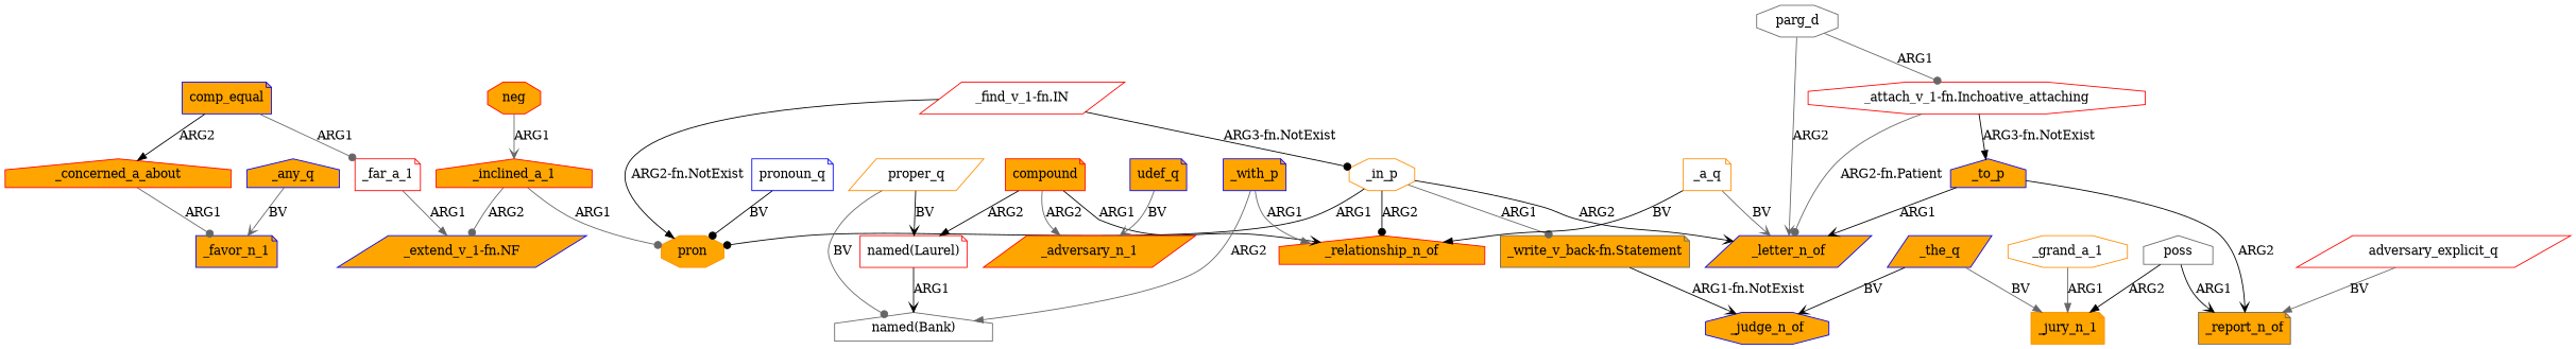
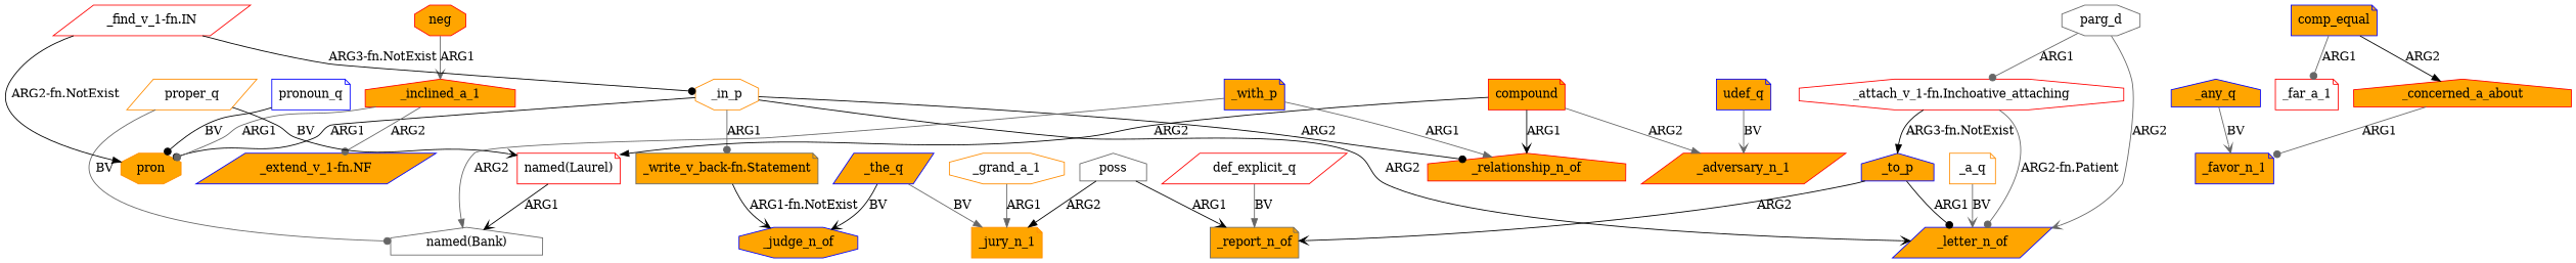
  digraph {
    node [color=red fillcolor=orange shape=note style=filled]
    edge [arrowhead=vee color=gray40]
    _in_p [color=darkorange fillcolor=white shape=octagon]
    pron [color=darkorange shape=octagon]
    _relationship_n_of [shape=house]
    "_write_v_back-fn.Statement" [color=gray40]
    _letter_n_of [color=blue shape=parallelogram]
    _judge_n_of [color=blue shape=octagon]
    "_attach_v_1-fn.Inchoative_attaching" [fillcolor=white shape=octagon]
    _to_p [color=blue shape=house]
    _report_n_of [color=gray40]
    poss [color=gray40 fillcolor=white shape=house]
    _jury_n_1 [color=darkorange]
    _inclined_a_1 [shape=house]
    "_extend_v_1-fn.NF" [color=blue shape=parallelogram]
    _any_q [color=blue shape=house]
    _favor_n_1 [color=blue]
    proper_q [color=darkorange fillcolor=white shape=parallelogram]
    "named(Laurel)" [fillcolor=white]
    "named(Bank)" [color=gray40 fillcolor=white shape=house]
    _far_a_1 [fillcolor=white]
    comp_equal [color=blue]
    _concerned_a_about [shape=house]
    parg_d [color=gray40 fillcolor=white shape=octagon]
    _grand_a_1 [color=darkorange fillcolor=white shape=octagon]
    compound
    _adversary_n_1 [shape=parallelogram]
    _a_q [color=darkorange fillcolor=white]
    neg [shape=octagon]
    pronoun_q [color=blue fillcolor=white]
    _with_p [color=blue]
-   def_explicit_q [fillcolor=white shape=parallelogram label=adversary_explicit_q]
+   def_explicit_q [fillcolor=white shape=parallelogram]
    udef_q [color=blue]
    "_find_v_1-fn.IN" [fillcolor=white shape=parallelogram]
    _the_q [color=blue shape=parallelogram]
    _in_p -> pron [arrowhead=dot color=black label=ARG1]
    _in_p -> _relationship_n_of [arrowhead=dot color=black label=ARG2]
    _in_p -> "_write_v_back-fn.Statement" [arrowhead=dot label=ARG1]
    _in_p -> _letter_n_of [color=black label=ARG2]
    "_write_v_back-fn.Statement" -> _judge_n_of [color=black label="ARG1-fn.NotExist"]
    "_attach_v_1-fn.Inchoative_attaching" -> _letter_n_of [arrowhead=dot label="ARG2-fn.Patient"]
    "_attach_v_1-fn.Inchoative_attaching" -> _to_p [arrowhead=normal color=black label="ARG3-fn.NotExist"]
-   _to_p -> _letter_n_of [color=black label=ARG1]
+   _to_p -> _letter_n_of [arrowhead=dot color=black label=ARG1]
    _to_p -> _report_n_of [color=black label=ARG2]
    poss -> _report_n_of [color=black label=ARG1]
    poss -> _jury_n_1 [arrowhead=normal color=black label=ARG2]
    _inclined_a_1 -> pron [arrowhead=dot label=ARG1]
    _inclined_a_1 -> "_extend_v_1-fn.NF" [arrowhead=dot label=ARG2]
    _any_q -> _favor_n_1 [label=BV]
    proper_q -> "named(Laurel)" [color=black label=BV]
    proper_q -> "named(Bank)" [arrowhead=dot label=BV]
    "named(Laurel)" -> "named(Bank)" [color=black label=ARG1]
-   _far_a_1 -> "_extend_v_1-fn.NF" [arrowhead=normal label=ARG1]
    comp_equal -> _far_a_1 [arrowhead=dot label=ARG1]
    comp_equal -> _concerned_a_about [arrowhead=normal color=black label=ARG2]
    _concerned_a_about -> _favor_n_1 [arrowhead=dot label=ARG1]
    parg_d -> _letter_n_of [label=ARG2]
    parg_d -> "_attach_v_1-fn.Inchoative_attaching" [arrowhead=dot label=ARG1]
    _grand_a_1 -> _jury_n_1 [arrowhead=normal label=ARG1]
    compound -> _relationship_n_of [color=black label=ARG1]
    compound -> "named(Laurel)" [arrowhead=normal color=black label=ARG2]
    compound -> _adversary_n_1 [arrowhead=normal label=ARG2]
-   _a_q -> _relationship_n_of [arrowhead=normal color=black label=BV]
    _a_q -> _letter_n_of [label=BV]
    neg -> _inclined_a_1 [label=ARG1]
    pronoun_q -> pron [arrowhead=dot color=black label=BV]
    _with_p -> _relationship_n_of [arrowhead=normal label=ARG1]
    _with_p -> "named(Bank)" [arrowhead=normal label=ARG2]
    def_explicit_q -> _report_n_of [arrowhead=normal label=BV]
    udef_q -> _adversary_n_1 [label=BV]
    "_find_v_1-fn.IN" -> _in_p [arrowhead=dot color=black label="ARG3-fn.NotExist"]
    "_find_v_1-fn.IN" -> pron [arrowhead=normal color=black label="ARG2-fn.NotExist"]
    _the_q -> _judge_n_of [color=black label=BV]
    _the_q -> _jury_n_1 [arrowhead=normal label=BV]
  }
